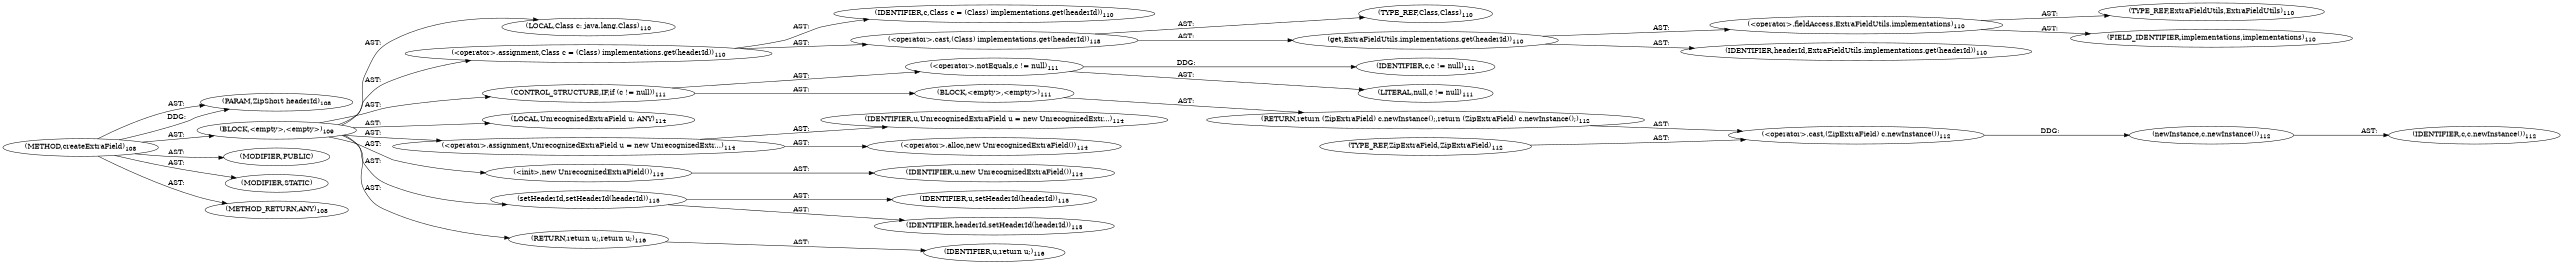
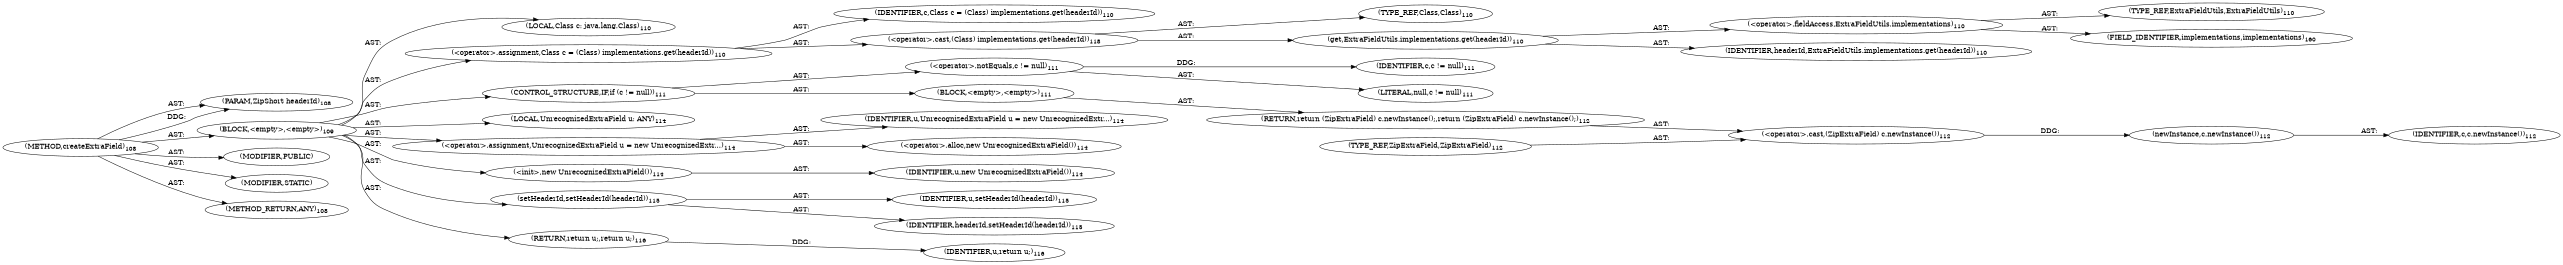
  digraph {
    rankdir=LR
    n1 [label=<(METHOD,createExtraField)<SUB>108</SUB>>]
    n2 [label=<(PARAM,ZipShort headerId)<SUB>108</SUB>>]
    n3 [label=<(BLOCK,&lt;empty&gt;,&lt;empty&gt;)<SUB>109</SUB>>]
    n4 [label=<(MODIFIER,PUBLIC)>]
    n5 [label=<(MODIFIER,STATIC)>]
    n6 [label=<(METHOD_RETURN,ANY)<SUB>108</SUB>>]
    n7 [label=<(LOCAL,Class c: java.lang.Class)<SUB>110</SUB>>]
    n8 [label=<(&lt;operator&gt;.assignment,Class c = (Class) implementations.get(headerId))<SUB>110</SUB>>]
    n9 [label=<(CONTROL_STRUCTURE,IF,if (c != null))<SUB>111</SUB>>]
    n10 [label=<(LOCAL,UnrecognizedExtraField u: ANY)<SUB>114</SUB>>]
    n11 [label=<(&lt;operator&gt;.assignment,UnrecognizedExtraField u = new UnrecognizedExtr...)<SUB>114</SUB>>]
    n12 [label=<(&lt;init&gt;,new UnrecognizedExtraField())<SUB>114</SUB>>]
    n13 [label=<(setHeaderId,setHeaderId(headerId))<SUB>115</SUB>>]
    n14 [label=<(RETURN,return u;,return u;)<SUB>116</SUB>>]
    n15 [label=<(IDENTIFIER,c,Class c = (Class) implementations.get(headerId))<SUB>110</SUB>>]
    n16 [label=<(&lt;operator&gt;.cast,(Class) implementations.get(headerId))<SUB>118</SUB>>]
    n17 [label=<(&lt;operator&gt;.notEquals,c != null)<SUB>111</SUB>>]
    n18 [label=<(BLOCK,&lt;empty&gt;,&lt;empty&gt;)<SUB>111</SUB>>]
    n19 [label=<(IDENTIFIER,u,UnrecognizedExtraField u = new UnrecognizedExtr...)<SUB>114</SUB>>]
    n20 [label=<(&lt;operator&gt;.alloc,new UnrecognizedExtraField())<SUB>114</SUB>>]
    n21 [label=<(IDENTIFIER,u,new UnrecognizedExtraField())<SUB>114</SUB>>]
    n22 [label=<(IDENTIFIER,u,setHeaderId(headerId))<SUB>115</SUB>>]
    n23 [label=<(IDENTIFIER,headerId,setHeaderId(headerId))<SUB>115</SUB>>]
    n24 [label=<(IDENTIFIER,u,return u;)<SUB>116</SUB>>]
    n25 [label=<(TYPE_REF,Class,Class)<SUB>110</SUB>>]
    n26 [label=<(get,ExtraFieldUtils.implementations.get(headerId))<SUB>110</SUB>>]
    n27 [label=<(&lt;operator&gt;.fieldAccess,ExtraFieldUtils.implementations)<SUB>110</SUB>>]
    n28 [label=<(IDENTIFIER,headerId,ExtraFieldUtils.implementations.get(headerId))<SUB>110</SUB>>]
    n29 [label=<(TYPE_REF,ExtraFieldUtils,ExtraFieldUtils)<SUB>110</SUB>>]
-   n30 [label=<(FIELD_IDENTIFIER,implementations,implementations)<SUB>110</SUB>>]
+   n30 [label=<(FIELD_IDENTIFIER,implementations,implementations)<SUB>160</SUB>>]
    n31 [label=<(IDENTIFIER,c,c != null)<SUB>111</SUB>>]
    n32 [label=<(LITERAL,null,c != null)<SUB>111</SUB>>]
    n33 [label=<(RETURN,return (ZipExtraField) c.newInstance();,return (ZipExtraField) c.newInstance();)<SUB>112</SUB>>]
    n34 [label=<(&lt;operator&gt;.cast,(ZipExtraField) c.newInstance())<SUB>112</SUB>>]
    n35 [label=<(newInstance,c.newInstance())<SUB>112</SUB>>]
    n36 [label=<(TYPE_REF,ZipExtraField,ZipExtraField)<SUB>112</SUB>>]
    n37 [label=<(IDENTIFIER,c,c.newInstance())<SUB>112</SUB>>]
    n1 -> n2 [label="AST: "]
    n1 -> n2 [label="DDG: "]
    n1 -> n3 [label="AST: "]
    n1 -> n4 [label="AST: "]
    n1 -> n5 [label="AST: "]
    n1 -> n6 [label="AST: "]
    n3 -> n7 [label="AST: "]
    n3 -> n8 [label="AST: "]
    n3 -> n9 [label="AST: "]
    n3 -> n10 [label="AST: "]
    n3 -> n11 [label="AST: "]
    n3 -> n12 [label="AST: "]
    n3 -> n13 [label="AST: "]
    n3 -> n14 [label="AST: "]
    n8 -> n15 [label="AST: "]
    n8 -> n16 [label="AST: "]
    n9 -> n17 [label="AST: "]
    n9 -> n18 [label="AST: "]
    n11 -> n19 [label="AST: "]
    n11 -> n20 [label="AST: "]
    n12 -> n21 [label="AST: "]
    n13 -> n22 [label="AST: "]
    n13 -> n23 [label="AST: "]
-   n14 -> n24 [label="AST: "]
+   n14 -> n24 [label="DDG: "]
    n16 -> n25 [label="AST: "]
    n16 -> n26 [label="AST: "]
    n17 -> n31 [label="DDG: "]
    n17 -> n32 [label="AST: "]
    n18 -> n33 [label="AST: "]
    n26 -> n27 [label="AST: "]
    n26 -> n28 [label="AST: "]
    n27 -> n29 [label="AST: "]
    n27 -> n30 [label="AST: "]
    n33 -> n34 [label="AST: "]
    n34 -> n35 [label="DDG: "]
    n35 -> n37 [label="AST: "]
    n36 -> n34 [label="AST: "]
  }
